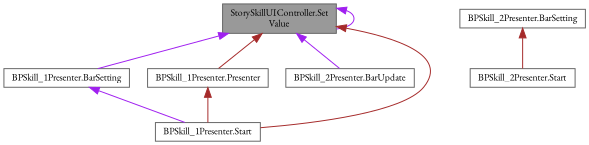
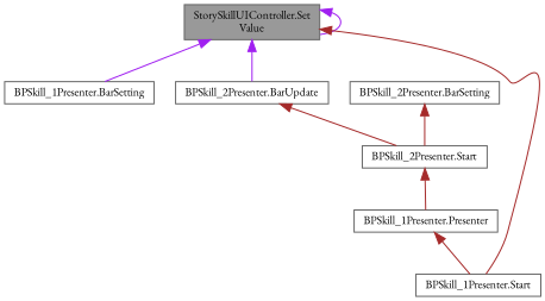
  digraph {
    fontname="EB Garamond"
    rankdir=TB
    node [color=grey40 fillcolor=white fontname="EB Garamond" fontsize=10 shape=box style=filled]
    edge [color=brown dir=back fontname="EB Garamond" fontsize=10 labelfontname=Helvetica labelfontsize=10 style=solid]
    n1 [color=gray40 fillcolor=grey60 fontcolor=black height=0.2 label="StorySkillUIController.Set\lValue" width=0.4]
    n2 [height=0.2 label="BPSkill_1Presenter.BarSetting" width=0.4]
    n3 [height=0.2 label="BPSkill_1Presenter.Presenter" width=0.4]
    n4 [height=0.2 label="BPSkill_2Presenter.BarUpdate" width=0.4]
    n5 [height=0.2 label="BPSkill_1Presenter.Start" width=0.4]
    n6 [height=0.2 label="BPSkill_2Presenter.BarSetting" width=0.4]
    n7 [height=0.2 label="BPSkill_2Presenter.Start" width=0.4]
    n1 -> n1 [color=purple]
    n1 -> n2 [color=purple]
-   n1 -> n3
+   n7 -> n3
    n1 -> n4 [color=purple]
    n1 -> n5
-   n2 -> n5 [color=purple]
    n3 -> n5
+   n4 -> n7
    n6 -> n7
  }
